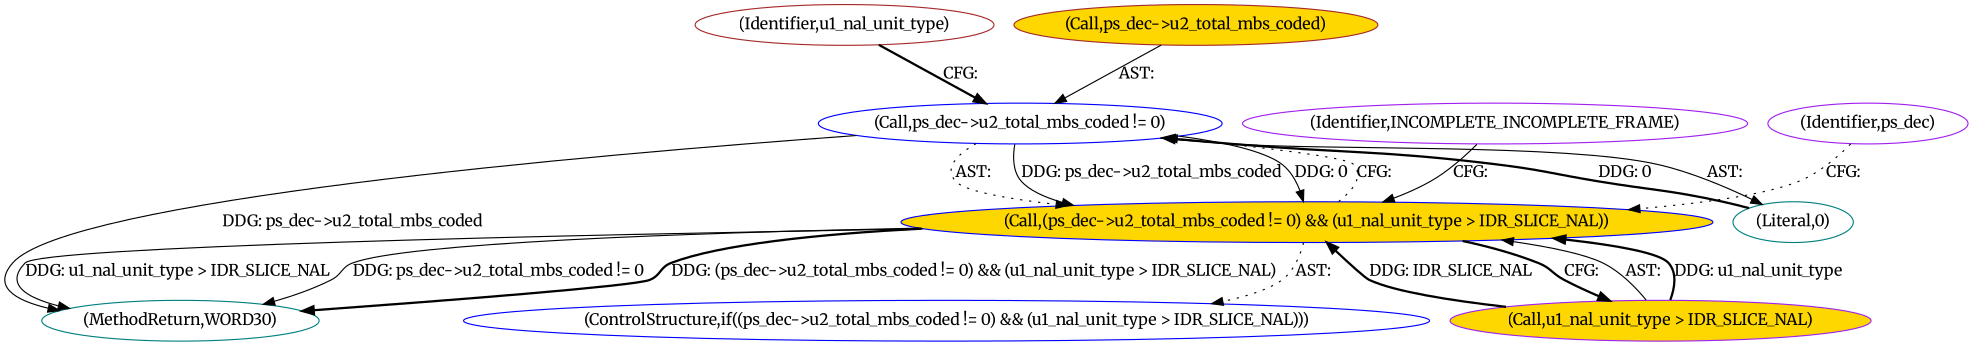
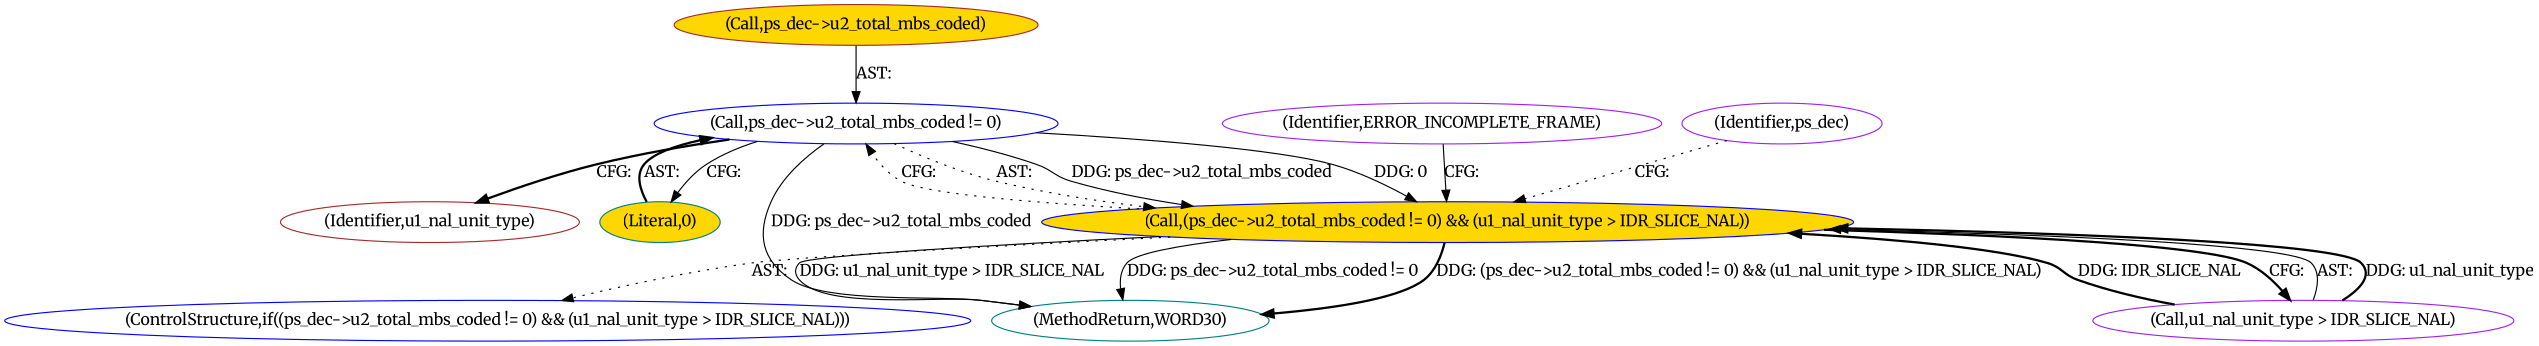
  digraph {
    fontname=Merriweather
    node [color=blue fillcolor=white fontname=Merriweather style=filled]
    edge [fontname=Merriweather style=solid]
    n1 [label="(Call,ps_dec->u2_total_mbs_coded != 0)"]
    n2 [fillcolor=gold label="(Call,(ps_dec->u2_total_mbs_coded != 0) && (u1_nal_unit_type > IDR_SLICE_NAL))"]
    n3 [color=teal label="(MethodReturn,WORD30)"]
-   n4 [color=teal label="(Literal,0)"]
+   n4 [color=teal fillcolor=gold label="(Literal,0)"]
    n5 [label="(ControlStructure,if((ps_dec->u2_total_mbs_coded != 0) && (u1_nal_unit_type > IDR_SLICE_NAL)))"]
-   n6 [color=purple fillcolor=gold label="(Call,u1_nal_unit_type > IDR_SLICE_NAL)"]
+   n6 [color=purple label="(Call,u1_nal_unit_type > IDR_SLICE_NAL)"]
    n7 [color=brown label="(Identifier,u1_nal_unit_type)"]
-   n8 [color=purple label="(Identifier,INCOMPLETE_INCOMPLETE_FRAME)"]
+   n8 [color=purple label="(Identifier,ERROR_INCOMPLETE_FRAME)"]
    n9 [color=brown fillcolor=gold label="(Call,ps_dec->u2_total_mbs_coded)"]
    n10 [color=purple label="(Identifier,ps_dec)"]
    n1 -> n2 [label="AST: " style=dotted]
    n1 -> n2 [label="DDG: ps_dec->u2_total_mbs_coded"]
    n1 -> n2 [label="DDG: 0"]
    n1 -> n3 [label="DDG: ps_dec->u2_total_mbs_coded"]
-   n1 -> n4 [label="AST: "]
+   n1 -> n4 [label="CFG: "]
    n2 -> n1 [label="CFG: " style=dotted]
    n2 -> n3 [label="DDG: (ps_dec->u2_total_mbs_coded != 0) && (u1_nal_unit_type > IDR_SLICE_NAL)" style=bold]
    n2 -> n3 [label="DDG: u1_nal_unit_type > IDR_SLICE_NAL"]
    n2 -> n3 [label="DDG: ps_dec->u2_total_mbs_coded != 0"]
    n2 -> n5 [label="AST: " style=dotted]
    n2 -> n6 [label="CFG: " style=bold]
-   n4 -> n1 [label="DDG: 0" style=bold]
+   n4 -> n1 [label="AST: " style=bold]
    n6 -> n2 [label="AST: "]
    n6 -> n2 [label="DDG: u1_nal_unit_type" style=bold]
    n6 -> n2 [label="DDG: IDR_SLICE_NAL" style=bold]
-   n7 -> n1 [label="CFG: " style=bold]
+   n1 -> n7 [label="CFG: " style=bold]
    n8 -> n2 [label="CFG: "]
    n9 -> n1 [label="AST: "]
    n10 -> n2 [label="CFG: " style=dotted]
  }
